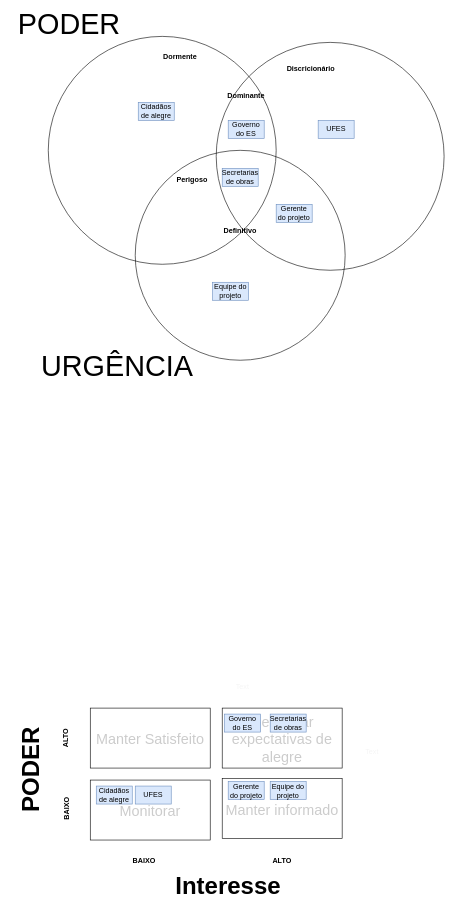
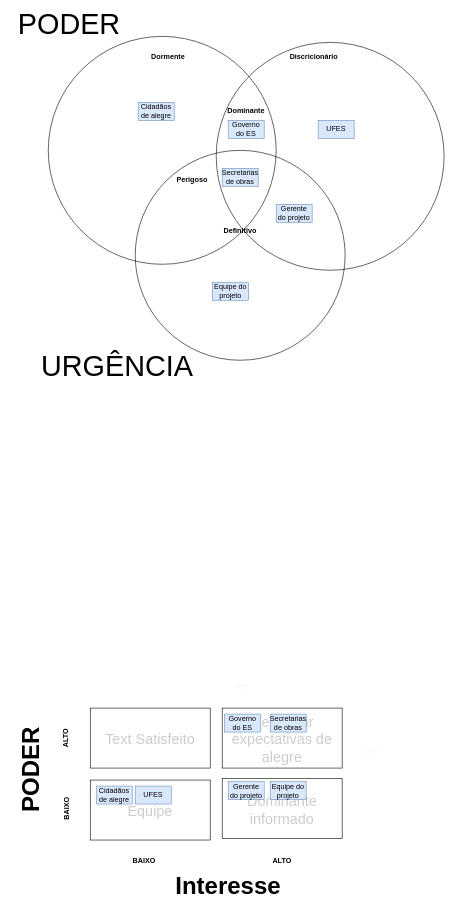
  <mxCell id="0" />
  <mxCell id="1" parent="0" />
  <mxCell id="2" value="" style="ellipse;whiteSpace=wrap;html=1;aspect=fixed;fillColor=none;" vertex="1" parent="1"><mxGeometry x="80" y="60" width="380" height="380" as="geometry" /></mxCell>
  <mxCell id="3" value="&lt;font style=&quot;font-size: 48px;&quot;&gt;PODER&lt;/font&gt;" style="text;html=1;align=center;verticalAlign=middle;whiteSpace=wrap;rounded=0;" vertex="1" parent="1"><mxGeometry x="30" y="20" width="170" height="40" as="geometry" /></mxCell>
  <mxCell id="4" value="" style="ellipse;whiteSpace=wrap;html=1;aspect=fixed;fillColor=none;shadow=0;gradientColor=none;" vertex="1" parent="1"><mxGeometry x="360" y="70" width="380" height="380" as="geometry" /></mxCell>
  <mxCell id="5" value="" style="ellipse;whiteSpace=wrap;html=1;aspect=fixed;fillColor=none;" vertex="1" parent="1"><mxGeometry x="225" y="250" width="350" height="350" as="geometry" /></mxCell>
  <mxCell id="6" value="&lt;font style=&quot;font-size: 48px;&quot;&gt;URGÊNCIA&lt;/font&gt;" style="text;html=1;align=center;verticalAlign=middle;whiteSpace=wrap;rounded=0;" vertex="1" parent="1"><mxGeometry x="110" y="590" width="170" height="40" as="geometry" /></mxCell>
- <mxCell id="7" value="Dormente" style="text;html=1;align=center;verticalAlign=middle;whiteSpace=wrap;rounded=0;fontStyle=1" vertex="1" parent="1"><mxGeometry x="270" y="80" width="60" height="30" as="geometry" /></mxCell>
- <mxCell id="8" value="Dominante" style="text;html=1;align=center;verticalAlign=middle;whiteSpace=wrap;rounded=0;fontStyle=1" vertex="1" parent="1"><mxGeometry x="380" y="145" width="60" height="30" as="geometry" /></mxCell>
+ <mxCell id="7" value="Dormente" style="text;html=1;align=center;verticalAlign=middle;whiteSpace=wrap;rounded=0;fontStyle=1" vertex="1" parent="1"><mxGeometry x="250" y="80" width="60" height="30" as="geometry" /></mxCell>
+ <mxCell id="8" value="Dominante" style="text;html=1;align=center;verticalAlign=middle;whiteSpace=wrap;rounded=0;fontStyle=1" vertex="1" parent="1"><mxGeometry x="380" y="170" width="60" height="30" as="geometry" /></mxCell>
  <mxCell id="9" value="Definitivo" style="text;html=1;align=center;verticalAlign=middle;whiteSpace=wrap;rounded=0;fontStyle=1" vertex="1" parent="1"><mxGeometry x="370" y="370" width="60" height="30" as="geometry" /></mxCell>
  <mxCell id="10" value="Perigoso" style="text;html=1;align=center;verticalAlign=middle;whiteSpace=wrap;rounded=0;fontStyle=1" vertex="1" parent="1"><mxGeometry x="290" y="285" width="60" height="30" as="geometry" /></mxCell>
- <mxCell id="11" value="Discricionário" style="text;html=1;align=center;verticalAlign=middle;whiteSpace=wrap;rounded=0;fontStyle=1" vertex="1" parent="1"><mxGeometry x="488" y="100" width="60" height="30" as="geometry" /></mxCell>
+ <mxCell id="11" value="Discricionário" style="text;html=1;align=center;verticalAlign=middle;whiteSpace=wrap;rounded=0;fontStyle=1" vertex="1" parent="1"><mxGeometry x="493" y="80" width="60" height="30" as="geometry" /></mxCell>
  <mxCell id="12" value="Gerente do projeto" style="text;html=1;align=center;verticalAlign=middle;whiteSpace=wrap;rounded=0;fillColor=#dae8fc;strokeColor=#6c8ebf;" vertex="1" parent="1"><mxGeometry x="460" y="340" width="60" height="30" as="geometry" /></mxCell>
  <mxCell id="13" value="Cidadãos de alegre" style="text;html=1;align=center;verticalAlign=middle;whiteSpace=wrap;rounded=0;fillColor=#dae8fc;strokeColor=#6c8ebf;" vertex="1" parent="1"><mxGeometry x="230" y="170" width="60" height="30" as="geometry" /></mxCell>
  <mxCell id="14" value="Equipe do projeto" style="text;html=1;align=center;verticalAlign=middle;whiteSpace=wrap;rounded=0;fillColor=#dae8fc;strokeColor=#6c8ebf;" vertex="1" parent="1"><mxGeometry x="354" y="470" width="60" height="30" as="geometry" /></mxCell>
  <mxCell id="15" value="UFES" style="text;html=1;align=center;verticalAlign=middle;whiteSpace=wrap;rounded=0;fillColor=#dae8fc;strokeColor=#6c8ebf;" vertex="1" parent="1"><mxGeometry x="530" y="200" width="60" height="30" as="geometry" /></mxCell>
  <mxCell id="16" value="Governo do ES" style="text;html=1;align=center;verticalAlign=middle;whiteSpace=wrap;rounded=0;fillColor=#dae8fc;strokeColor=#6c8ebf;" vertex="1" parent="1"><mxGeometry x="380" y="200" width="60" height="30" as="geometry" /></mxCell>
  <mxCell id="17" value="Secretarias de obras" style="text;html=1;align=center;verticalAlign=middle;whiteSpace=wrap;rounded=0;fillColor=#dae8fc;strokeColor=#6c8ebf;" vertex="1" parent="1"><mxGeometry x="370" y="280" width="60" height="30" as="geometry" /></mxCell>
  <mxCell id="18" value="" style="rounded=0;whiteSpace=wrap;html=1;" vertex="1" parent="1"><mxGeometry x="150" y="1180" width="200" height="100" as="geometry" /></mxCell>
- <mxCell id="19" value="&lt;font style=&quot;color: rgb(204, 204, 204); font-size: 24px;&quot;&gt;Manter Satisfeito&lt;/font&gt;" style="text;html=1;align=center;verticalAlign=middle;whiteSpace=wrap;rounded=0;" vertex="1" parent="1"><mxGeometry x="150" y="1180" width="200" height="105" as="geometry" /></mxCell>
+ <mxCell id="19" value="&lt;font style=&quot;color: rgb(204, 204, 204); font-size: 24px;&quot;&gt;Text Satisfeito&lt;/font&gt;" style="text;html=1;align=center;verticalAlign=middle;whiteSpace=wrap;rounded=0;" vertex="1" parent="1"><mxGeometry x="150" y="1180" width="200" height="105" as="geometry" /></mxCell>
  <mxCell id="20" value="" style="rounded=0;whiteSpace=wrap;html=1;" vertex="1" parent="1"><mxGeometry x="370" y="1180" width="200" height="100" as="geometry" /></mxCell>
  <mxCell id="21" value="&lt;font style=&quot;color: rgb(204, 204, 204); font-size: 24px;&quot;&gt;Gerenciar expectativas de alegre&lt;/font&gt;" style="text;html=1;align=center;verticalAlign=middle;whiteSpace=wrap;rounded=0;" vertex="1" parent="1"><mxGeometry x="370" y="1180" width="200" height="105" as="geometry" /></mxCell>
  <mxCell id="22" value="" style="rounded=0;whiteSpace=wrap;html=1;" vertex="1" parent="1"><mxGeometry x="150" y="1300" width="200" height="100" as="geometry" /></mxCell>
- <mxCell id="23" value="&lt;font style=&quot;color: rgb(204, 204, 204); font-size: 24px;&quot;&gt;Monitorar&lt;/font&gt;" style="text;html=1;align=center;verticalAlign=middle;whiteSpace=wrap;rounded=0;" vertex="1" parent="1"><mxGeometry x="150" y="1300" width="200" height="105" as="geometry" /></mxCell>
+ <mxCell id="23" value="&lt;font style=&quot;color: rgb(204, 204, 204); font-size: 24px;&quot;&gt;Equipe&lt;/font&gt;" style="text;html=1;align=center;verticalAlign=middle;whiteSpace=wrap;rounded=0;" vertex="1" parent="1"><mxGeometry x="150" y="1300" width="200" height="105" as="geometry" /></mxCell>
  <mxCell id="24" value="" style="rounded=0;whiteSpace=wrap;html=1;" vertex="1" parent="1"><mxGeometry x="370" y="1297.5" width="200" height="100" as="geometry" /></mxCell>
- <mxCell id="25" value="&lt;font style=&quot;color: rgb(204, 204, 204); font-size: 24px;&quot;&gt;Manter informado&lt;/font&gt;" style="text;html=1;align=center;verticalAlign=middle;whiteSpace=wrap;rounded=0;" vertex="1" parent="1"><mxGeometry x="370" y="1297.5" width="200" height="105" as="geometry" /></mxCell>
+ <mxCell id="25" value="&lt;font style=&quot;color: rgb(204, 204, 204); font-size: 24px;&quot;&gt;Dominante informado&lt;/font&gt;" style="text;html=1;align=center;verticalAlign=middle;whiteSpace=wrap;rounded=0;" vertex="1" parent="1"><mxGeometry x="370" y="1297.5" width="200" height="105" as="geometry" /></mxCell>
  <mxCell id="26" value="&lt;b&gt;&lt;font style=&quot;font-size: 40px;&quot;&gt;PODER&lt;/font&gt;&lt;/b&gt;" style="text;html=1;align=center;verticalAlign=middle;whiteSpace=wrap;rounded=0;rotation=-90;" vertex="1" parent="1"><mxGeometry y="1267.5" width="60" height="30" as="geometry" x="20" /></mxCell>
  <mxCell id="27" value="BAIXO" style="text;html=1;align=center;verticalAlign=middle;whiteSpace=wrap;rounded=0;rotation=-90;fontStyle=1" vertex="1" parent="1"><mxGeometry x="80" y="1332.5" width="60" height="30" as="geometry" /></mxCell>
  <mxCell id="28" value="ALTO" style="text;html=1;align=center;verticalAlign=middle;whiteSpace=wrap;rounded=0;rotation=-90;fontStyle=1" vertex="1" parent="1"><mxGeometry x="80" y="1215" width="60" height="30" as="geometry" /></mxCell>
  <mxCell id="29" value="BAIXO" style="text;html=1;align=center;verticalAlign=middle;whiteSpace=wrap;rounded=0;rotation=0;fontStyle=1" vertex="1" parent="1"><mxGeometry x="210" y="1420" width="60" height="30" as="geometry" /></mxCell>
  <mxCell id="30" value="ALTO" style="text;html=1;align=center;verticalAlign=middle;whiteSpace=wrap;rounded=0;rotation=0;fontStyle=1" vertex="1" parent="1"><mxGeometry x="440" y="1420" width="60" height="30" as="geometry" /></mxCell>
  <mxCell id="31" value="&lt;b&gt;&lt;font style=&quot;font-size: 40px;&quot;&gt;Interesse&lt;/font&gt;&lt;/b&gt;" style="text;html=1;align=center;verticalAlign=middle;whiteSpace=wrap;rounded=0;rotation=0;" vertex="1" parent="1"><mxGeometry x="350" y="1460" width="60" height="30" as="geometry" /></mxCell>
  <mxCell id="32" value="Gerente do projeto" style="text;html=1;align=center;verticalAlign=middle;whiteSpace=wrap;rounded=0;fillColor=#dae8fc;strokeColor=#6c8ebf;" vertex="1" parent="1"><mxGeometry x="380" y="1302.5" width="60" height="30" as="geometry" /></mxCell>
  <mxCell id="33" value="Cidadãos de alegre" style="text;html=1;align=center;verticalAlign=middle;whiteSpace=wrap;rounded=0;fillColor=#dae8fc;strokeColor=#6c8ebf;" vertex="1" parent="1"><mxGeometry x="160" y="1310" width="60" height="30" as="geometry" /></mxCell>
  <mxCell id="34" value="Equipe do projeto" style="text;html=1;align=center;verticalAlign=middle;whiteSpace=wrap;rounded=0;fillColor=#dae8fc;strokeColor=#6c8ebf;" vertex="1" parent="1"><mxGeometry x="450" y="1302.5" width="60" height="30" as="geometry" /></mxCell>
  <mxCell id="35" value="UFES" style="text;html=1;align=center;verticalAlign=middle;whiteSpace=wrap;rounded=0;fillColor=#dae8fc;strokeColor=#6c8ebf;" vertex="1" parent="1"><mxGeometry x="225" y="1310" width="60" height="30" as="geometry" /></mxCell>
  <mxCell id="36" value="Governo do ES" style="text;html=1;align=center;verticalAlign=middle;whiteSpace=wrap;rounded=0;fillColor=#dae8fc;strokeColor=#6c8ebf;" vertex="1" parent="1"><mxGeometry x="374" y="1190" width="60" height="30" as="geometry" /></mxCell>
  <mxCell id="37" value="Secretarias de obras" style="text;html=1;align=center;verticalAlign=middle;whiteSpace=wrap;rounded=0;fillColor=#dae8fc;strokeColor=#6c8ebf;" vertex="1" parent="1"><mxGeometry x="450" y="1190" width="60" height="30" as="geometry" /></mxCell>
  <mxCell id="38" value="&lt;font style=&quot;color: rgb(245, 245, 245);&quot;&gt;Text&lt;/font&gt;" style="text;html=1;align=center;verticalAlign=middle;whiteSpace=wrap;rounded=0;" vertex="1" parent="1"><mxGeometry x="374" y="1130" width="60" height="30" as="geometry" /></mxCell>
  <mxCell id="39" value="&lt;font style=&quot;color: rgb(245, 245, 245);&quot;&gt;Text&lt;/font&gt;" style="text;html=1;align=center;verticalAlign=middle;whiteSpace=wrap;rounded=0;" vertex="1" parent="1"><mxGeometry x="590" y="1237.5" width="60" height="30" as="geometry" /></mxCell>
